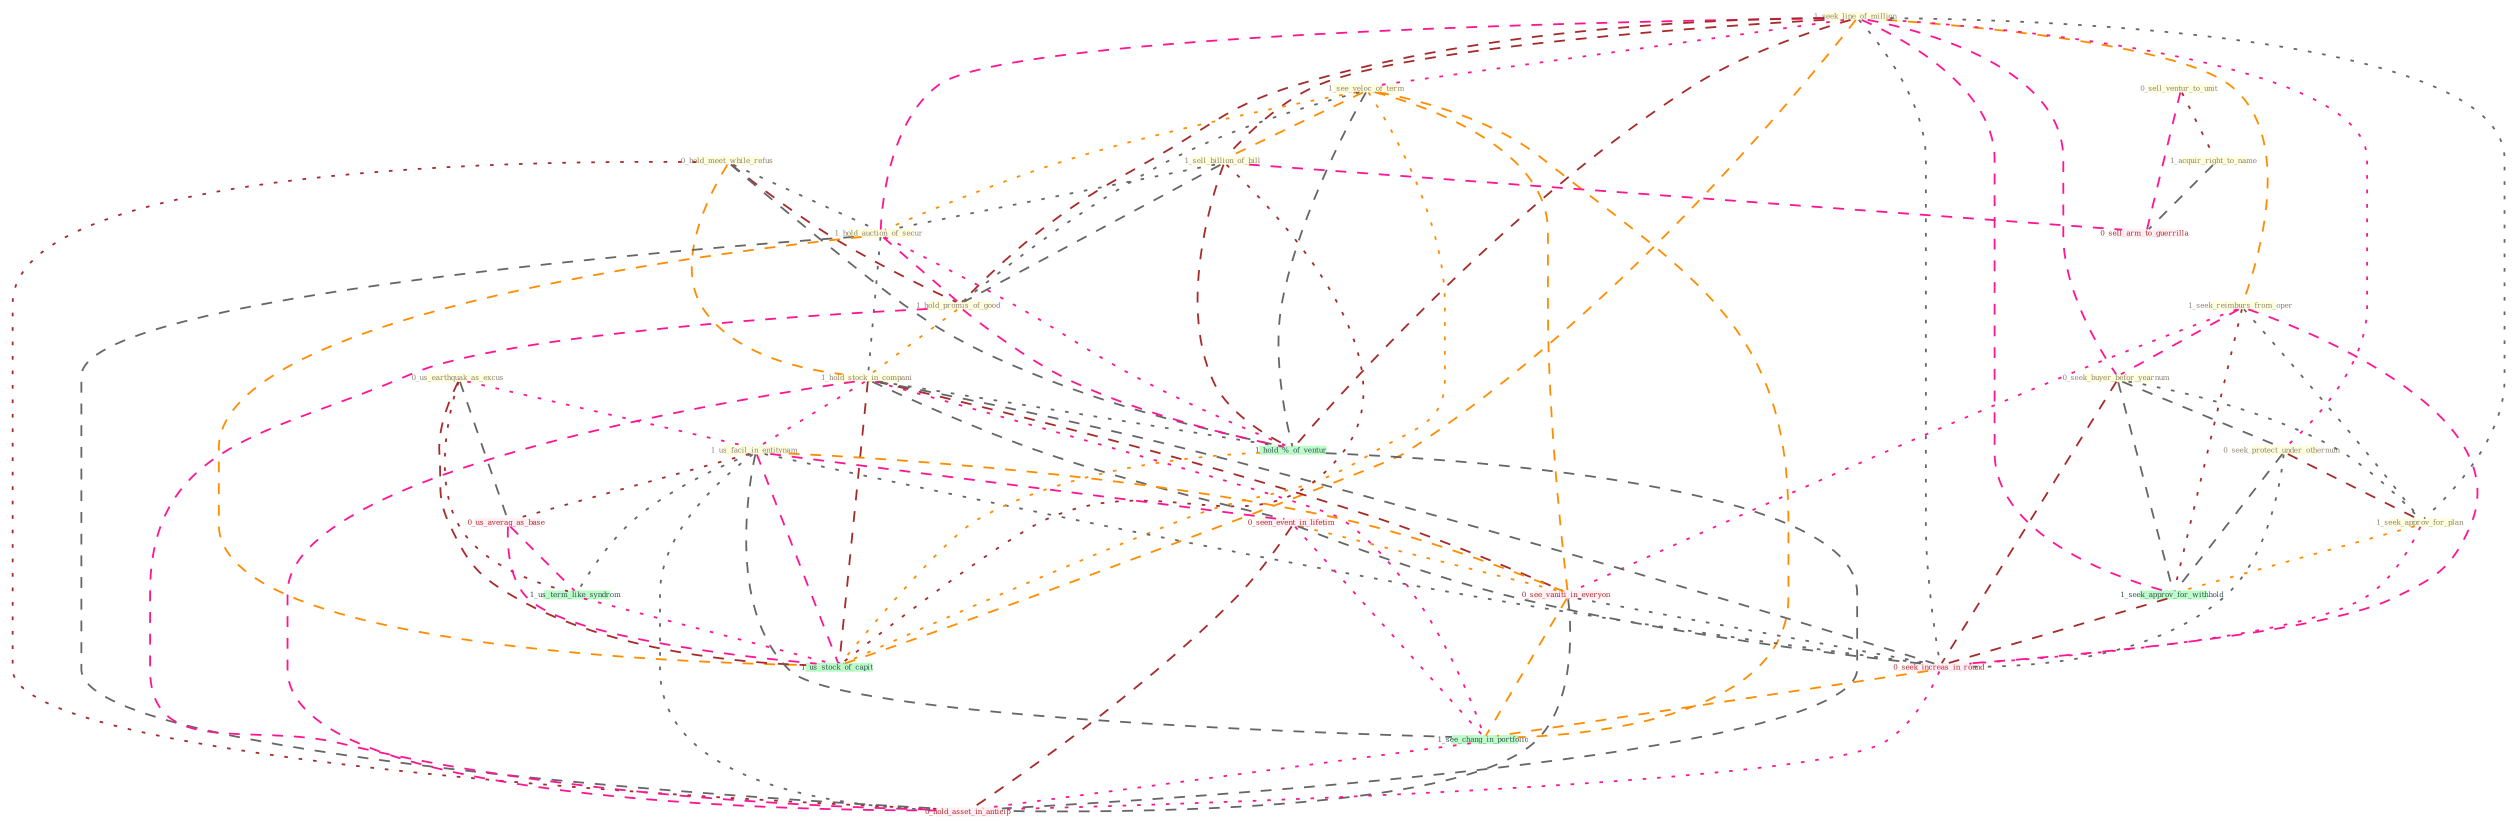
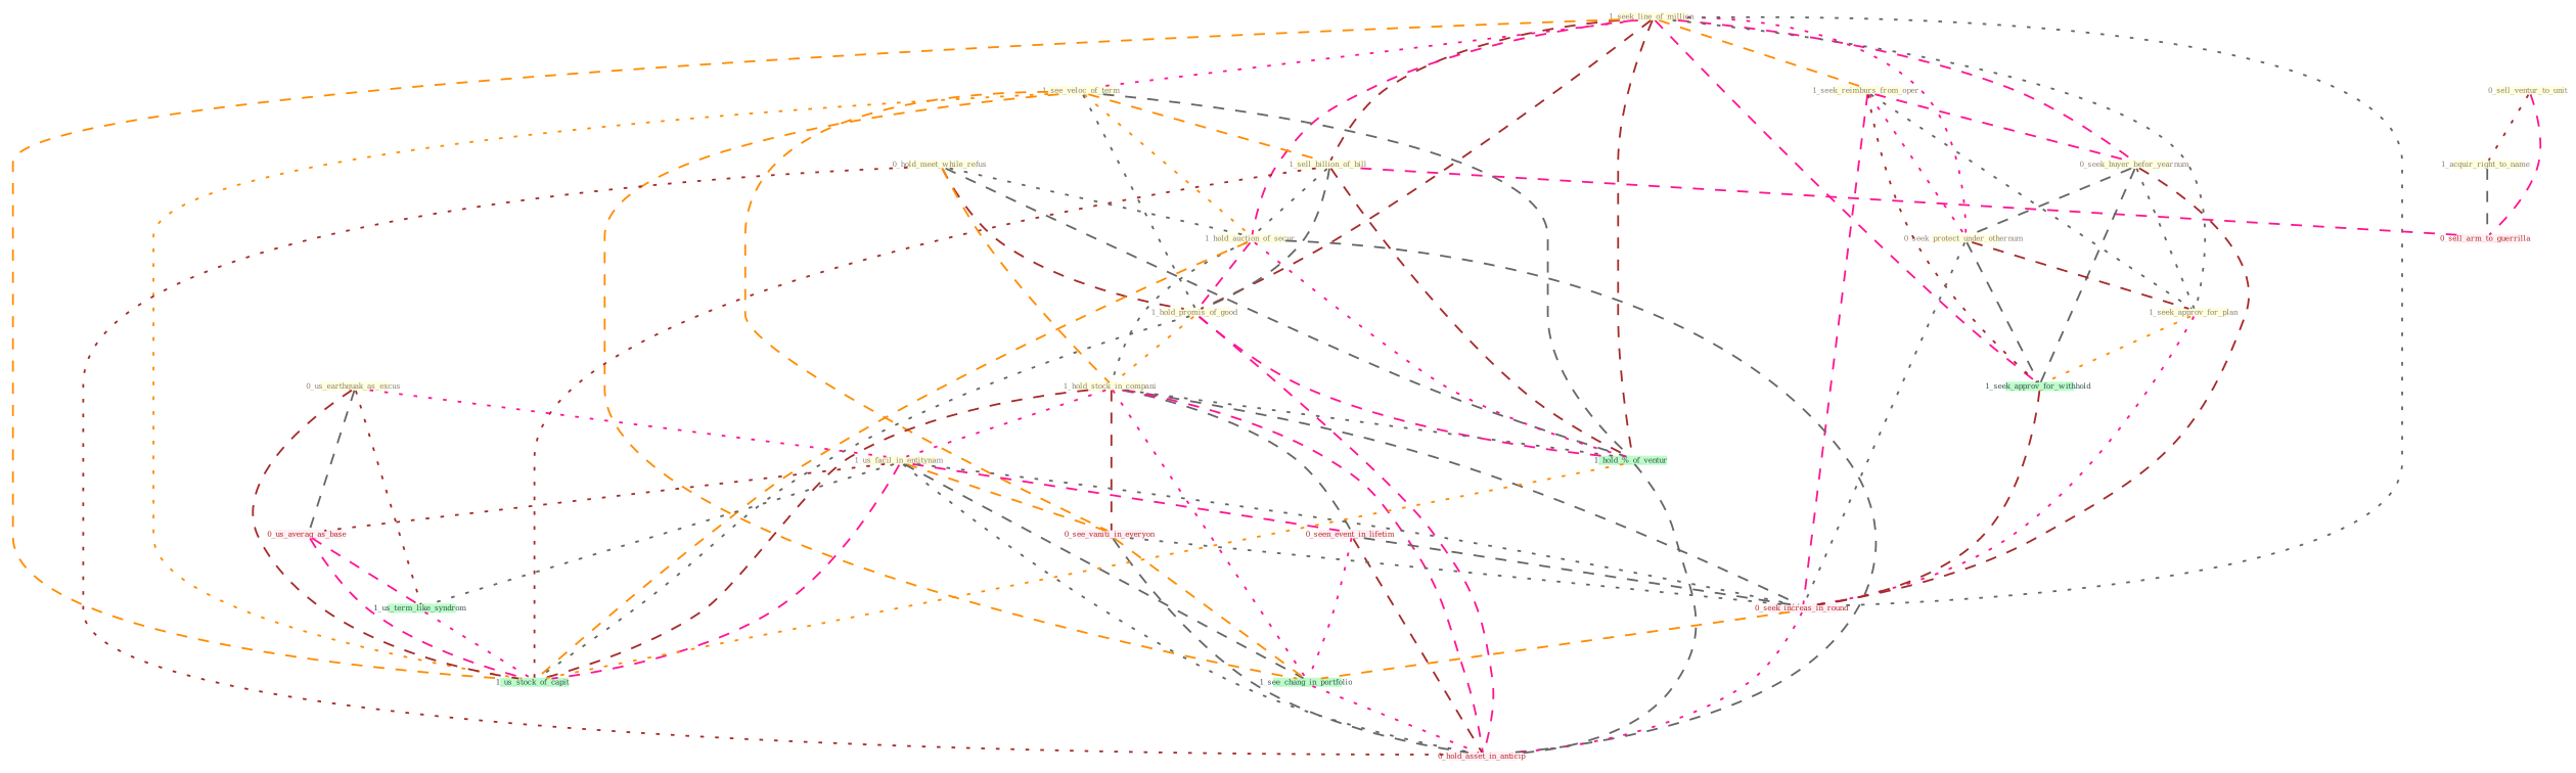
  graph {
    node [color="#ffffe0" fixedsize=true fontcolor="#8b7d6b" fontsize=4 shape=polygon style=filled]
    edge [color=gray40 style=dashed w=1]
    "1_seek_line_of_million " [height=.06 width=.5]
    "0_sell_ventur_to_unit " [height=.06 width=.5]
    "1_seek_reimburs_from_oper " [height=.06 width=.5]
    n4 [height=.06 label="1_see_veloc_of_term" width=.5]
    "1_sell_billion_of_bill " [height=.06 width=.5]
    "0_hold_meet_while_refus " [height=.06 width=.5]
    "1_hold_auction_of_secur " [height=.06 width=.5]
    "1_acquir_right_to_name " [height=.06 width=.5]
    "1_hold_promis_of_good " [height=.06 width=.5]
    "0_us_earthquak_as_excus " [height=.06 width=.5]
    "0_seek_buyer_befor_yearnum " [height=.06 width=.5]
    "1_hold_stock_in_compani " [height=.06 width=.5]
    "0_seek_protect_under_othernum " [height=.06 width=.5]
    "1_us_facil_in_entitynam " [height=.06 width=.5]
    "1_seek_approv_for_plan " [height=.06 width=.5]
    "0_seen_event_in_lifetim " [color="#fff0f5" fontcolor="#b22222" height=.06 width=.5]
    "0_us_averag_as_base " [color="#fff0f5" fontcolor="#b22222" height=.06 width=.5]
    "0_see_vaniti_in_everyon " [color="#fff0f5" fontcolor="#b22222" height=.06 width=.5]
    "0_sell_arm_to_guerrilla " [color="#fff0f5" fontcolor="#b22222" height=.06 width=.5]
    "0_seek_increas_in_round " [color="#fff0f5" fontcolor="#b22222" height=.06 width=.5]
    "0_hold_asset_in_anticip " [color="#fff0f5" fontcolor="#b22222" height=.06 width=.5]
    "1_seek_approv_for_withhold " [color="#BDFCC9" fontcolor="#2f4f4f" height=.06 width=.5]
    "1_hold_%_of_ventur " [color="#BDFCC9" fontcolor="#2f4f4f" height=.06 width=.5]
    "1_us_stock_of_capit " [color="#BDFCC9" fontcolor="#2f4f4f" height=.06 width=.5]
    "1_see_chang_in_portfolio " [color="#BDFCC9" fontcolor="#2f4f4f" height=.06 width=.5]
    "1_us_term_like_syndrom " [color="#BDFCC9" fontcolor="#2f4f4f" height=.06 width=.5]
    subgraph sub_1 {
      "1_seek_line_of_million "
      "0_sell_ventur_to_unit "
      "1_seek_reimburs_from_oper "
      n4
      "1_sell_billion_of_bill "
      "0_hold_meet_while_refus "
      "1_hold_auction_of_secur "
      "1_acquir_right_to_name "
      "1_hold_promis_of_good "
      "0_us_earthquak_as_excus "
      "0_seek_buyer_befor_yearnum "
      "1_hold_stock_in_compani "
      "0_seek_protect_under_othernum "
      "1_us_facil_in_entitynam "
      "1_seek_approv_for_plan "
    }
    subgraph sub_2 {
      "0_seen_event_in_lifetim "
      "0_us_averag_as_base "
      "0_see_vaniti_in_everyon "
      "0_sell_arm_to_guerrilla "
      "0_seek_increas_in_round "
      "0_hold_asset_in_anticip "
    }
    "1_seek_line_of_million " -- "1_seek_reimburs_from_oper " [color=darkorange]
    "1_seek_line_of_million " -- n4 [color=deeppink style=dotted]
    "1_seek_line_of_million " -- "1_sell_billion_of_bill " [color=brown]
    "1_seek_line_of_million " -- "1_hold_auction_of_secur " [color=deeppink]
    "1_seek_line_of_million " -- "1_hold_promis_of_good " [color=brown]
    "1_seek_line_of_million " -- "0_seek_buyer_befor_yearnum " [color=deeppink]
    "1_seek_line_of_million " -- "0_seek_protect_under_othernum " [color=deeppink style=dotted]
    "1_seek_line_of_million " -- "1_seek_approv_for_plan " [style=dotted]
    "1_seek_line_of_million " -- "0_seek_increas_in_round " [style=dotted]
    "1_seek_line_of_million " -- "1_seek_approv_for_withhold " [color=deeppink]
    "1_seek_line_of_million " -- "1_hold_%_of_ventur " [color=brown]
    "1_seek_line_of_million " -- "1_us_stock_of_capit " [color=darkorange]
    "0_sell_ventur_to_unit " -- "1_acquir_right_to_name " [color=brown style=dotted]
    "0_sell_ventur_to_unit " -- "0_sell_arm_to_guerrilla " [color=deeppink w=2]
    "1_seek_reimburs_from_oper " -- "0_seek_buyer_befor_yearnum " [color=deeppink]
-   "1_seek_reimburs_from_oper " -- "0_see_vaniti_in_everyon " [color=deeppink style=dotted]
+   "1_seek_reimburs_from_oper " -- "0_seek_protect_under_othernum " [color=deeppink style=dotted]
    "1_seek_reimburs_from_oper " -- "1_seek_approv_for_plan " [style=dotted]
    "1_seek_reimburs_from_oper " -- "0_seek_increas_in_round " [color=deeppink]
    "1_seek_reimburs_from_oper " -- "1_seek_approv_for_withhold " [color=brown style=dotted]
    n4 -- "1_sell_billion_of_bill " [color=darkorange]
    n4 -- "1_hold_auction_of_secur " [color=darkorange style=dotted]
    n4 -- "1_hold_promis_of_good " [style=dotted]
    n4 -- "0_see_vaniti_in_everyon " [color=darkorange]
    n4 -- "1_hold_%_of_ventur "
    n4 -- "1_us_stock_of_capit " [color=darkorange style=dotted]
    n4 -- "1_see_chang_in_portfolio " [color=darkorange]
    "1_sell_billion_of_bill " -- "1_hold_auction_of_secur " [style=dotted]
    "1_sell_billion_of_bill " -- "1_hold_promis_of_good "
    "1_sell_billion_of_bill " -- "0_sell_arm_to_guerrilla " [color=deeppink]
    "1_sell_billion_of_bill " -- "1_hold_%_of_ventur " [color=brown]
    "1_sell_billion_of_bill " -- "1_us_stock_of_capit " [color=brown style=dotted]
    "0_hold_meet_while_refus " -- "1_hold_auction_of_secur " [style=dotted]
    "0_hold_meet_while_refus " -- "1_hold_promis_of_good " [color=brown]
    "0_hold_meet_while_refus " -- "1_hold_stock_in_compani " [color=darkorange]
    "0_hold_meet_while_refus " -- "0_hold_asset_in_anticip " [color=brown style=dotted]
    "0_hold_meet_while_refus " -- "1_hold_%_of_ventur "
    "1_hold_auction_of_secur " -- "1_hold_promis_of_good " [color=deeppink w=2]
    "1_hold_auction_of_secur " -- "1_hold_stock_in_compani " [style=dotted]
    "1_hold_auction_of_secur " -- "0_hold_asset_in_anticip "
    "1_hold_auction_of_secur " -- "1_hold_%_of_ventur " [color=deeppink style=dotted w=2]
    "1_hold_auction_of_secur " -- "1_us_stock_of_capit " [color=darkorange]
    "1_acquir_right_to_name " -- "0_sell_arm_to_guerrilla "
    "1_hold_promis_of_good " -- "1_hold_stock_in_compani " [color=darkorange style=dotted]
    "1_hold_promis_of_good " -- "0_hold_asset_in_anticip " [color=deeppink]
    "1_hold_promis_of_good " -- "1_hold_%_of_ventur " [color=deeppink w=2]
+   "1_hold_promis_of_good " -- "1_us_stock_of_capit " [style=dotted]
    "0_us_earthquak_as_excus " -- "1_us_facil_in_entitynam " [color=deeppink style=dotted]
    "0_us_earthquak_as_excus " -- "0_us_averag_as_base " [w=2]
    "0_us_earthquak_as_excus " -- "1_us_stock_of_capit " [color=brown]
    "0_us_earthquak_as_excus " -- "1_us_term_like_syndrom " [color=brown style=dotted]
    "0_seek_buyer_befor_yearnum " -- "0_seek_protect_under_othernum "
    "0_seek_buyer_befor_yearnum " -- "1_seek_approv_for_plan " [style=dotted]
    "0_seek_buyer_befor_yearnum " -- "0_seek_increas_in_round " [color=brown]
    "0_seek_buyer_befor_yearnum " -- "1_seek_approv_for_withhold "
    "1_hold_stock_in_compani " -- "1_us_facil_in_entitynam " [color=deeppink style=dotted]
    "1_hold_stock_in_compani " -- "0_seen_event_in_lifetim "
    "1_hold_stock_in_compani " -- "0_see_vaniti_in_everyon " [color=brown]
    "1_hold_stock_in_compani " -- "0_seek_increas_in_round "
    "1_hold_stock_in_compani " -- "0_hold_asset_in_anticip " [color=deeppink w=2]
    "1_hold_stock_in_compani " -- "1_hold_%_of_ventur " [style=dotted]
    "1_hold_stock_in_compani " -- "1_us_stock_of_capit " [color=brown]
    "1_hold_stock_in_compani " -- "1_see_chang_in_portfolio " [color=deeppink style=dotted]
    "0_seek_protect_under_othernum " -- "1_seek_approv_for_plan " [color=brown]
    "0_seek_protect_under_othernum " -- "0_seek_increas_in_round " [style=dotted]
    "0_seek_protect_under_othernum " -- "1_seek_approv_for_withhold "
    "1_us_facil_in_entitynam " -- "0_seen_event_in_lifetim " [color=deeppink]
    "1_us_facil_in_entitynam " -- "0_us_averag_as_base " [color=brown style=dotted]
    "1_us_facil_in_entitynam " -- "0_see_vaniti_in_everyon " [color=darkorange]
    "1_us_facil_in_entitynam " -- "0_seek_increas_in_round " [style=dotted]
    "1_us_facil_in_entitynam " -- "0_hold_asset_in_anticip " [style=dotted]
    "1_us_facil_in_entitynam " -- "1_us_stock_of_capit " [color=deeppink]
    "1_us_facil_in_entitynam " -- "1_see_chang_in_portfolio "
    "1_us_facil_in_entitynam " -- "1_us_term_like_syndrom " [style=dotted]
    "1_seek_approv_for_plan " -- "0_seek_increas_in_round " [color=deeppink style=dotted]
    "1_seek_approv_for_plan " -- "1_seek_approv_for_withhold " [color=darkorange style=dotted w=3]
-   "0_seen_event_in_lifetim " -- "0_see_vaniti_in_everyon " [color=darkorange style=dotted]
    "0_seen_event_in_lifetim " -- "0_seek_increas_in_round "
    "0_seen_event_in_lifetim " -- "0_hold_asset_in_anticip " [color=brown]
    "0_seen_event_in_lifetim " -- "1_see_chang_in_portfolio " [color=deeppink style=dotted]
    "0_us_averag_as_base " -- "1_us_stock_of_capit " [color=deeppink]
    "0_us_averag_as_base " -- "1_us_term_like_syndrom " [color=deeppink]
    "0_see_vaniti_in_everyon " -- "0_seek_increas_in_round " [style=dotted]
    "0_see_vaniti_in_everyon " -- "0_hold_asset_in_anticip "
    "0_see_vaniti_in_everyon " -- "1_see_chang_in_portfolio " [color=darkorange w=2]
    "0_seek_increas_in_round " -- "0_hold_asset_in_anticip " [color=deeppink style=dotted]
    "0_seek_increas_in_round " -- "1_see_chang_in_portfolio " [color=darkorange]
    "1_seek_approv_for_withhold " -- "0_seek_increas_in_round " [color=brown]
    "1_hold_%_of_ventur " -- "0_hold_asset_in_anticip "
    "1_hold_%_of_ventur " -- "1_us_stock_of_capit " [color=darkorange style=dotted]
    "1_see_chang_in_portfolio " -- "0_hold_asset_in_anticip " [color=deeppink style=dotted]
    "1_us_term_like_syndrom " -- "1_us_stock_of_capit " [color=deeppink style=dotted]
  }
